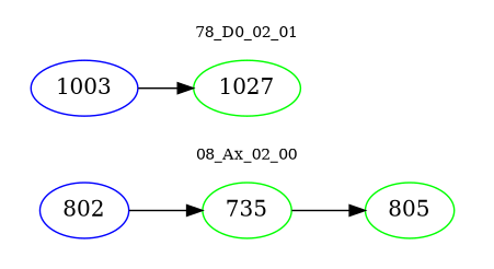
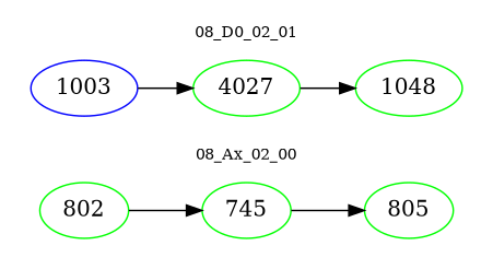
  digraph {
    rankdir=LR
    node [color=green]
    edge [color=black]
-   n1 [color=blue label=802]
-   n2 [label=735]
+   n1 [label=802]
+   n2 [label=745]
    n3 [label=805]
    n4 [color=blue label=1003]
-   n5 [label=1027]
+   n5 [label=4027]
+   n6 [label=1048]
    subgraph cluster_1 {
      color=white
      fontsize=10
      label="08_Ax_02_00"
      n1
      n2
      n3
    }
    subgraph cluster_2 {
      color=white
      fontsize=10
-     label="78_D0_02_01"
+     label="08_D0_02_01"
      n4
      n5
+     n6
    }
    n1 -> n2
    n2 -> n3
    n4 -> n5
+   n5 -> n6
  }
